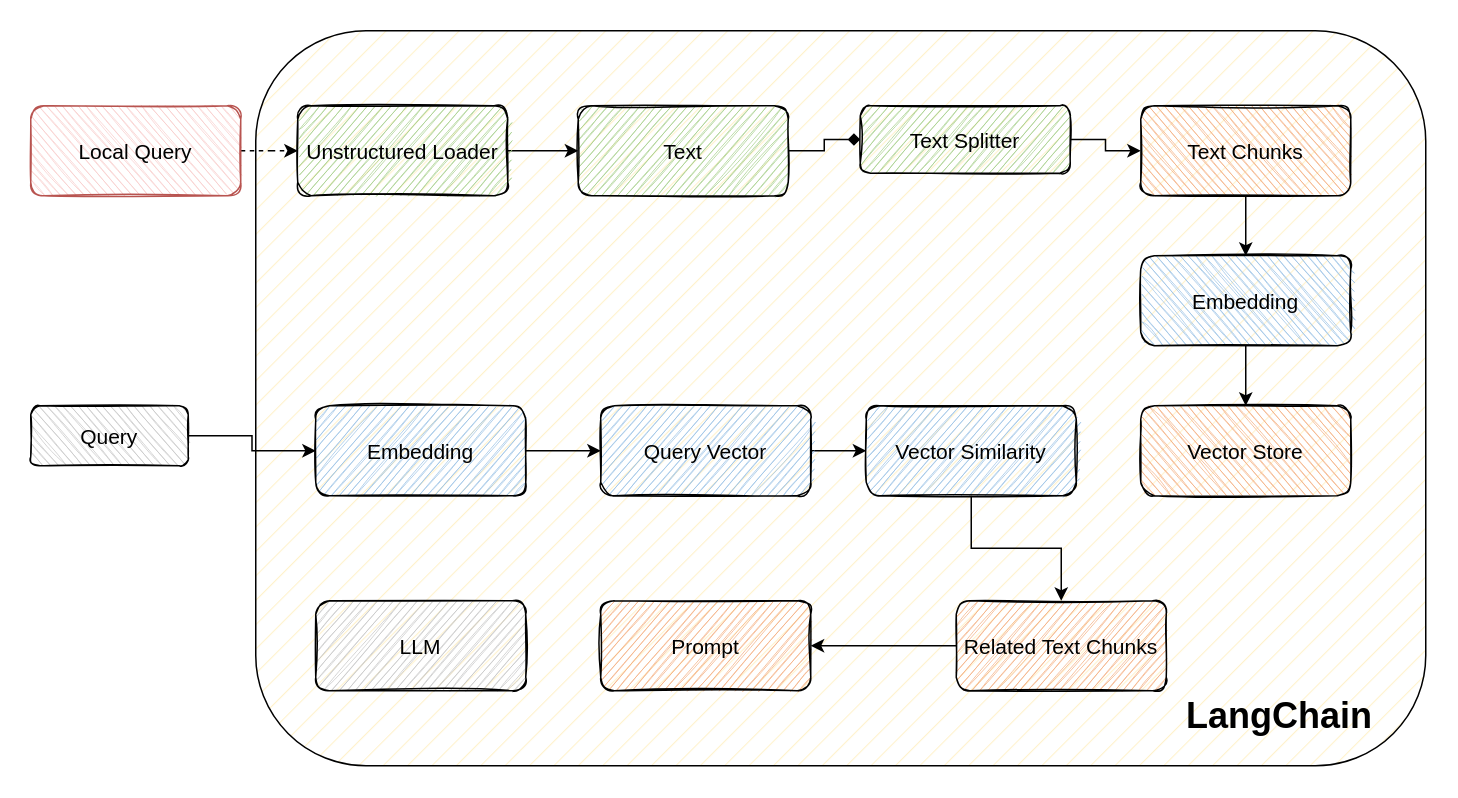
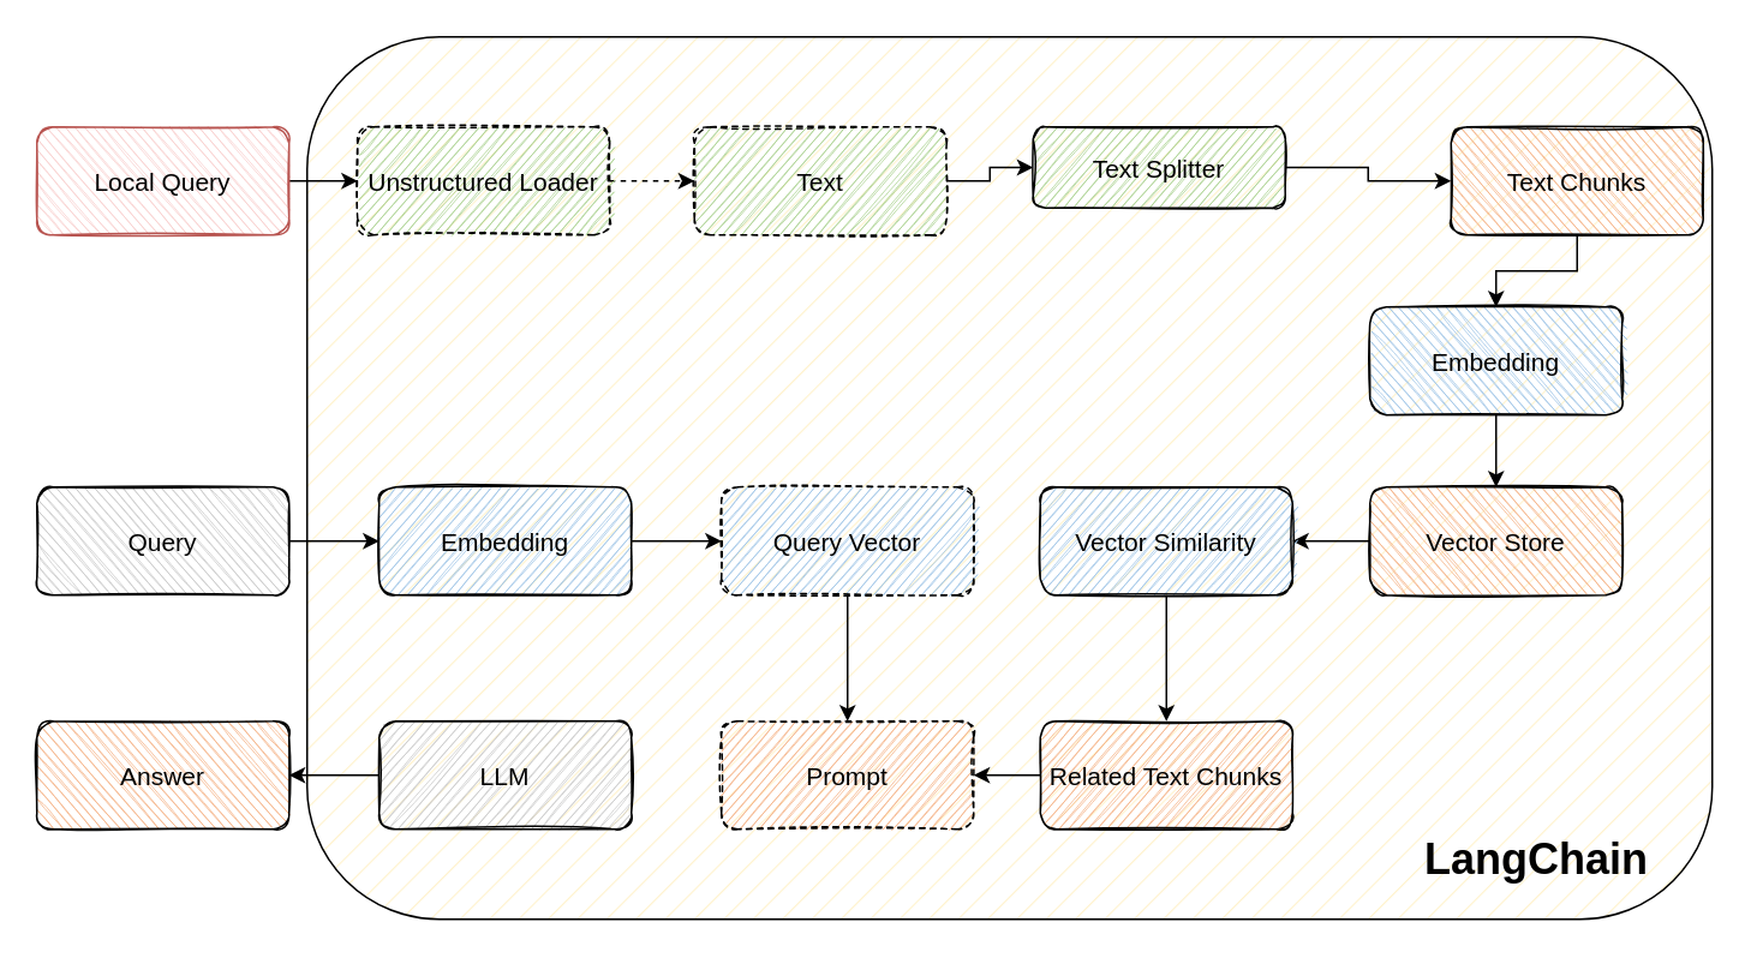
  <mxCell id="0" />
  <mxCell id="1" parent="0" />
  <mxCell id="2" value="&lt;h1&gt;LangChain&amp;nbsp; &amp;nbsp; &amp;nbsp;&lt;/h1&gt;" style="rounded=1;whiteSpace=wrap;html=1;fillColor=#fff2cc;fillStyle=hatch;align=right;verticalAlign=bottom;" vertex="1" parent="1"><mxGeometry x="170" y="20" width="780" height="490" as="geometry" /></mxCell>
- <mxCell id="3" value="" style="edgeStyle=orthogonalEdgeStyle;rounded=0;orthogonalLoop=1;jettySize=auto;html=1;dashed=1;" edge="1" parent="1" source="4" target="30"><mxGeometry relative="1" as="geometry" /></mxCell>
+ <mxCell id="3" value="" style="edgeStyle=orthogonalEdgeStyle;rounded=0;orthogonalLoop=1;jettySize=auto;html=1;" edge="1" parent="1" source="4" target="30"><mxGeometry relative="1" as="geometry" /></mxCell>
  <mxCell id="4" value="Local Query" style="rounded=1;strokeColor=#b85450;fillColor=#f8cecc;sketch=1;gradientColor=none;fillStyle=auto;glass=0;fontSize=14;flipV=1;" vertex="1" parent="1"><mxGeometry x="20" y="70" width="140" height="60" as="geometry" /></mxCell>
- <mxCell id="5" style="edgeStyle=orthogonalEdgeStyle;rounded=0;orthogonalLoop=1;jettySize=auto;html=1;fontSize=14;endArrow=diamond;" edge="1" parent="1" source="6" target="8"><mxGeometry relative="1" as="geometry" /></mxCell>
- <mxCell id="6" value="Text" style="rounded=1;strokeColor=#000000;fillColor=#A9D08E;gradientColor=none;sketch=1;fontSize=14;" vertex="1" parent="1"><mxGeometry x="385" y="70" width="140" height="60" as="geometry" /></mxCell>
+ <mxCell id="5" style="edgeStyle=orthogonalEdgeStyle;rounded=0;orthogonalLoop=1;jettySize=auto;html=1;fontSize=14;" edge="1" parent="1" source="6" target="8"><mxGeometry relative="1" as="geometry" /></mxCell>
+ <mxCell id="6" value="Text" style="rounded=1;strokeColor=#000000;fillColor=#A9D08E;gradientColor=none;sketch=1;fontSize=14;dashed=1;" vertex="1" parent="1"><mxGeometry x="385" y="70" width="140" height="60" as="geometry" /></mxCell>
  <mxCell id="7" style="edgeStyle=orthogonalEdgeStyle;rounded=0;orthogonalLoop=1;jettySize=auto;html=1;fontSize=14;" edge="1" parent="1" source="8" target="10"><mxGeometry relative="1" as="geometry" /></mxCell>
  <mxCell id="8" value="Text Splitter" style="rounded=1;strokeColor=#000000;fillColor=#A9D08E;gradientColor=none;sketch=1;fontSize=14;" vertex="1" parent="1"><mxGeometry x="573" y="70" width="140" height="45" as="geometry" /></mxCell>
  <mxCell id="9" style="edgeStyle=orthogonalEdgeStyle;rounded=0;orthogonalLoop=1;jettySize=auto;html=1;entryX=0.5;entryY=0;entryDx=0;entryDy=0;fontSize=14;" edge="1" parent="1" source="10" target="12"><mxGeometry relative="1" as="geometry" /></mxCell>
- <mxCell id="10" value="Text Chunks" style="rounded=1;strokeColor=#000000;fillColor=#F4B183;gradientColor=none;sketch=1;fontSize=14;flipV=1;" vertex="1" parent="1"><mxGeometry y="70" width="140" height="60" as="geometry" x="760" /></mxCell>
+ <mxCell id="10" value="Text Chunks" style="rounded=1;strokeColor=#000000;fillColor=#F4B183;gradientColor=none;sketch=1;fontSize=14;flipV=1;" vertex="1" parent="1"><mxGeometry x="805" y="70" width="140" height="60" as="geometry" /></mxCell>
  <mxCell id="11" style="edgeStyle=orthogonalEdgeStyle;rounded=0;orthogonalLoop=1;jettySize=auto;html=1;entryX=0.5;entryY=0;entryDx=0;entryDy=0;fontSize=14;" edge="1" parent="1" source="12" target="14"><mxGeometry relative="1" as="geometry" /></mxCell>
  <mxCell id="12" value="Embedding" style="rounded=1;strokeColor=#000000;fillColor=#9DC3E6;gradientColor=none;sketch=1;fontSize=14;flipV=1;" vertex="1" parent="1"><mxGeometry y="170" width="140" height="60" as="geometry" x="760" /></mxCell>
+ <mxCell id="13" value="" style="edgeStyle=orthogonalEdgeStyle;rounded=0;orthogonalLoop=1;jettySize=auto;html=1;" edge="1" parent="1" source="14" target="22"><mxGeometry relative="1" as="geometry" /></mxCell>
  <mxCell id="14" value="Vector Store" style="rounded=1;strokeColor=#000000;fillColor=#F4B183;gradientColor=none;sketch=1;flipH=0;fontSize=14;flipV=1;" vertex="1" parent="1"><mxGeometry y="270" width="140" height="60" as="geometry" x="760" /></mxCell>
  <mxCell id="15" value="" style="edgeStyle=orthogonalEdgeStyle;rounded=0;orthogonalLoop=1;jettySize=auto;html=1;" edge="1" parent="1" source="16" target="18"><mxGeometry relative="1" as="geometry" /></mxCell>
- <mxCell id="16" value="Query" style="rounded=1;strokeColor=#000000;fillColor=#C9C9C9;gradientColor=none;sketch=1;fontSize=14;flipH=0;flipV=1;" vertex="1" parent="1"><mxGeometry x="20" y="270" width="105" height="40" as="geometry" /></mxCell>
+ <mxCell id="16" value="Query" style="rounded=1;strokeColor=#000000;fillColor=#C9C9C9;gradientColor=none;sketch=1;fontSize=14;flipH=0;flipV=1;" vertex="1" parent="1"><mxGeometry x="20" y="270" width="140" height="60" as="geometry" /></mxCell>
  <mxCell id="17" value="" style="edgeStyle=orthogonalEdgeStyle;rounded=0;orthogonalLoop=1;jettySize=auto;html=1;" edge="1" parent="1" source="18" target="20"><mxGeometry relative="1" as="geometry" /></mxCell>
  <mxCell id="18" value="Embedding" style="rounded=1;strokeColor=#000000;fillColor=#9DC3E6;gradientColor=none;sketch=1;flipH=0;fontSize=14;" vertex="1" parent="1"><mxGeometry x="210" y="270" width="140" height="60" as="geometry" /></mxCell>
- <mxCell id="19" value="" style="edgeStyle=orthogonalEdgeStyle;rounded=0;orthogonalLoop=1;jettySize=auto;html=1;" edge="1" parent="1" source="20" target="22"><mxGeometry relative="1" as="geometry" /></mxCell>
- <mxCell id="20" value="Query Vector" style="rounded=1;strokeColor=#000000;fillColor=#9DC3E6;gradientColor=none;sketch=1;flipH=0;fontSize=14;" vertex="1" parent="1"><mxGeometry x="400" y="270" width="140" height="60" as="geometry" /></mxCell>
+ <mxCell id="19" value="" style="edgeStyle=orthogonalEdgeStyle;rounded=0;orthogonalLoop=1;jettySize=auto;html=1;" edge="1" parent="1" source="20" target="25"><mxGeometry relative="1" as="geometry" /></mxCell>
+ <mxCell id="20" value="Query Vector" style="rounded=1;strokeColor=#000000;fillColor=#9DC3E6;gradientColor=none;sketch=1;flipH=0;fontSize=14;dashed=1;" vertex="1" parent="1"><mxGeometry x="400" y="270" width="140" height="60" as="geometry" /></mxCell>
  <mxCell id="21" value="" style="edgeStyle=orthogonalEdgeStyle;rounded=0;orthogonalLoop=1;jettySize=auto;html=1;" edge="1" parent="1" source="22" target="24"><mxGeometry relative="1" as="geometry" /></mxCell>
  <mxCell id="22" value="Vector Similarity" style="rounded=1;strokeColor=#000000;fillColor=#9DC3E6;gradientColor=none;sketch=1;flipH=0;fontSize=14;" vertex="1" parent="1"><mxGeometry x="577" y="270" width="140" height="60" as="geometry" /></mxCell>
  <mxCell id="23" value="" style="edgeStyle=orthogonalEdgeStyle;rounded=0;orthogonalLoop=1;jettySize=auto;html=1;" edge="1" parent="1" source="24" target="25"><mxGeometry relative="1" as="geometry" /></mxCell>
- <mxCell id="24" value="Related Text Chunks" style="rounded=1;strokeColor=#000000;fillColor=#F4B183;gradientColor=none;sketch=1;fontSize=14;flipH=0;" vertex="1" parent="1"><mxGeometry x="637" y="400" width="140" height="60" as="geometry" /></mxCell>
- <mxCell id="25" value="Prompt" style="rounded=1;strokeColor=#000000;fillColor=#F4B183;gradientColor=none;sketch=1;fontSize=14;flipH=0;" vertex="1" parent="1"><mxGeometry x="400" y="400" width="140" height="60" as="geometry" /></mxCell>
+ <mxCell id="24" value="Related Text Chunks" style="rounded=1;strokeColor=#000000;fillColor=#F4B183;gradientColor=none;sketch=1;fontSize=14;flipH=0;" vertex="1" parent="1"><mxGeometry x="577" y="400" width="140" height="60" as="geometry" /></mxCell>
+ <mxCell id="25" value="Prompt" style="rounded=1;strokeColor=#000000;fillColor=#F4B183;gradientColor=none;sketch=1;fontSize=14;flipH=0;dashed=1;" vertex="1" parent="1"><mxGeometry x="400" y="400" width="140" height="60" as="geometry" /></mxCell>
+ <mxCell id="26" value="" style="edgeStyle=orthogonalEdgeStyle;rounded=0;orthogonalLoop=1;jettySize=auto;html=1;" edge="1" parent="1" source="27" target="28"><mxGeometry relative="1" as="geometry" /></mxCell>
  <mxCell id="27" value="LLM" style="rounded=1;strokeColor=#000000;fillColor=#C9C9C9;gradientColor=none;sketch=1;fontSize=14;flipH=0;" vertex="1" parent="1"><mxGeometry x="210" y="400" width="140" height="60" as="geometry" /></mxCell>
- <mxCell id="29" value="" style="edgeStyle=orthogonalEdgeStyle;rounded=0;orthogonalLoop=1;jettySize=auto;html=1;" edge="1" parent="1" source="30" target="6"><mxGeometry relative="1" as="geometry" /></mxCell>
- <mxCell id="30" value="Unstructured Loader" style="rounded=1;strokeColor=#000000;fillColor=#A9D08E;gradientColor=none;sketch=1;fontSize=14;" vertex="1" parent="1"><mxGeometry x="198" y="70" width="140" height="60" as="geometry" /></mxCell>
+ <mxCell id="28" value="Answer" style="rounded=1;strokeColor=#000000;fillColor=#F4B183;gradientColor=none;sketch=1;fontSize=14;flipH=0;flipV=1;" vertex="1" parent="1"><mxGeometry x="20" y="400" width="140" height="60" as="geometry" /></mxCell>
+ <mxCell id="29" value="" style="edgeStyle=orthogonalEdgeStyle;rounded=0;orthogonalLoop=1;jettySize=auto;html=1;dashed=1;" edge="1" parent="1" source="30" target="6"><mxGeometry relative="1" as="geometry" /></mxCell>
+ <mxCell id="30" value="Unstructured Loader" style="rounded=1;strokeColor=#000000;fillColor=#A9D08E;gradientColor=none;sketch=1;fontSize=14;dashed=1;" vertex="1" parent="1"><mxGeometry x="198" y="70" width="140" height="60" as="geometry" /></mxCell>
